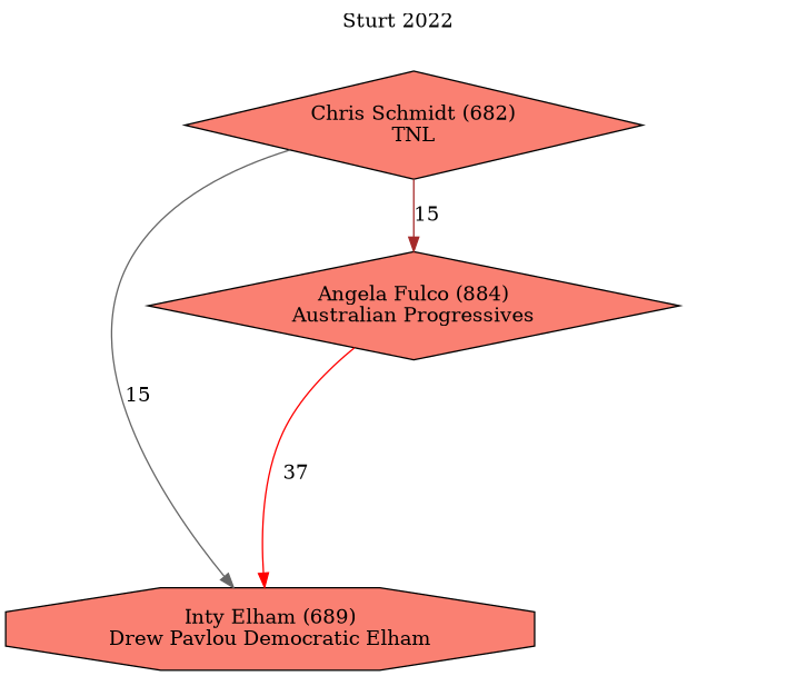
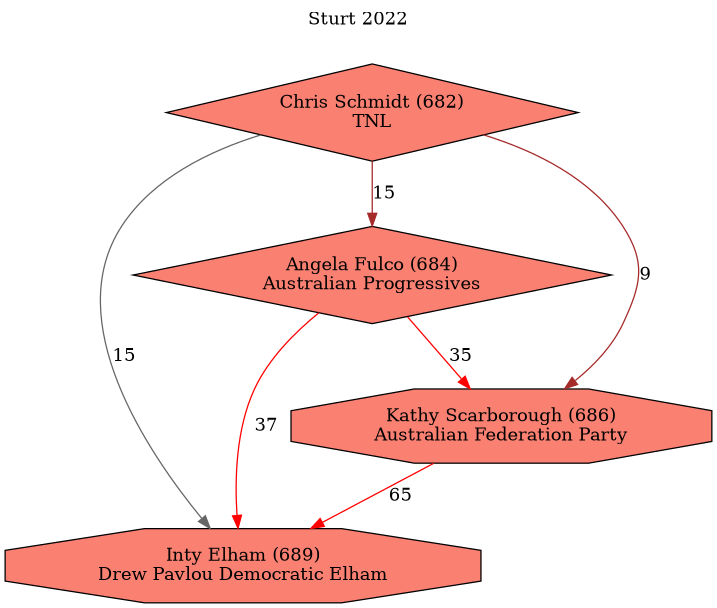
  digraph {
    label="Sturt 2022"
    labelloc=t
    mclimit=10
    node [fillcolor=salmon shape=octagon style=filled]
    edge [color=red]
    n1 [label="Inty Elham (689)\nDrew Pavlou Democratic Elham"]
    n2 [label="Chris Schmidt (682)\nTNL" shape=diamond]
-   n3 [label="Angela Fulco (884)\nAustralian Progressives" shape=diamond]
+   n3 [label="Angela Fulco (684)\nAustralian Progressives" shape=diamond]
+   n4 [label="Kathy Scarborough (686)\nAustralian Federation Party"]
    n2 -> n1 [color=gray40 label=15]
    n2 -> n3 [color=brown label=15]
+   n2 -> n4 [color=brown label=9]
    n3 -> n1 [label=37]
+   n3 -> n4 [label=35]
+   n4 -> n1 [label=65]
  }
